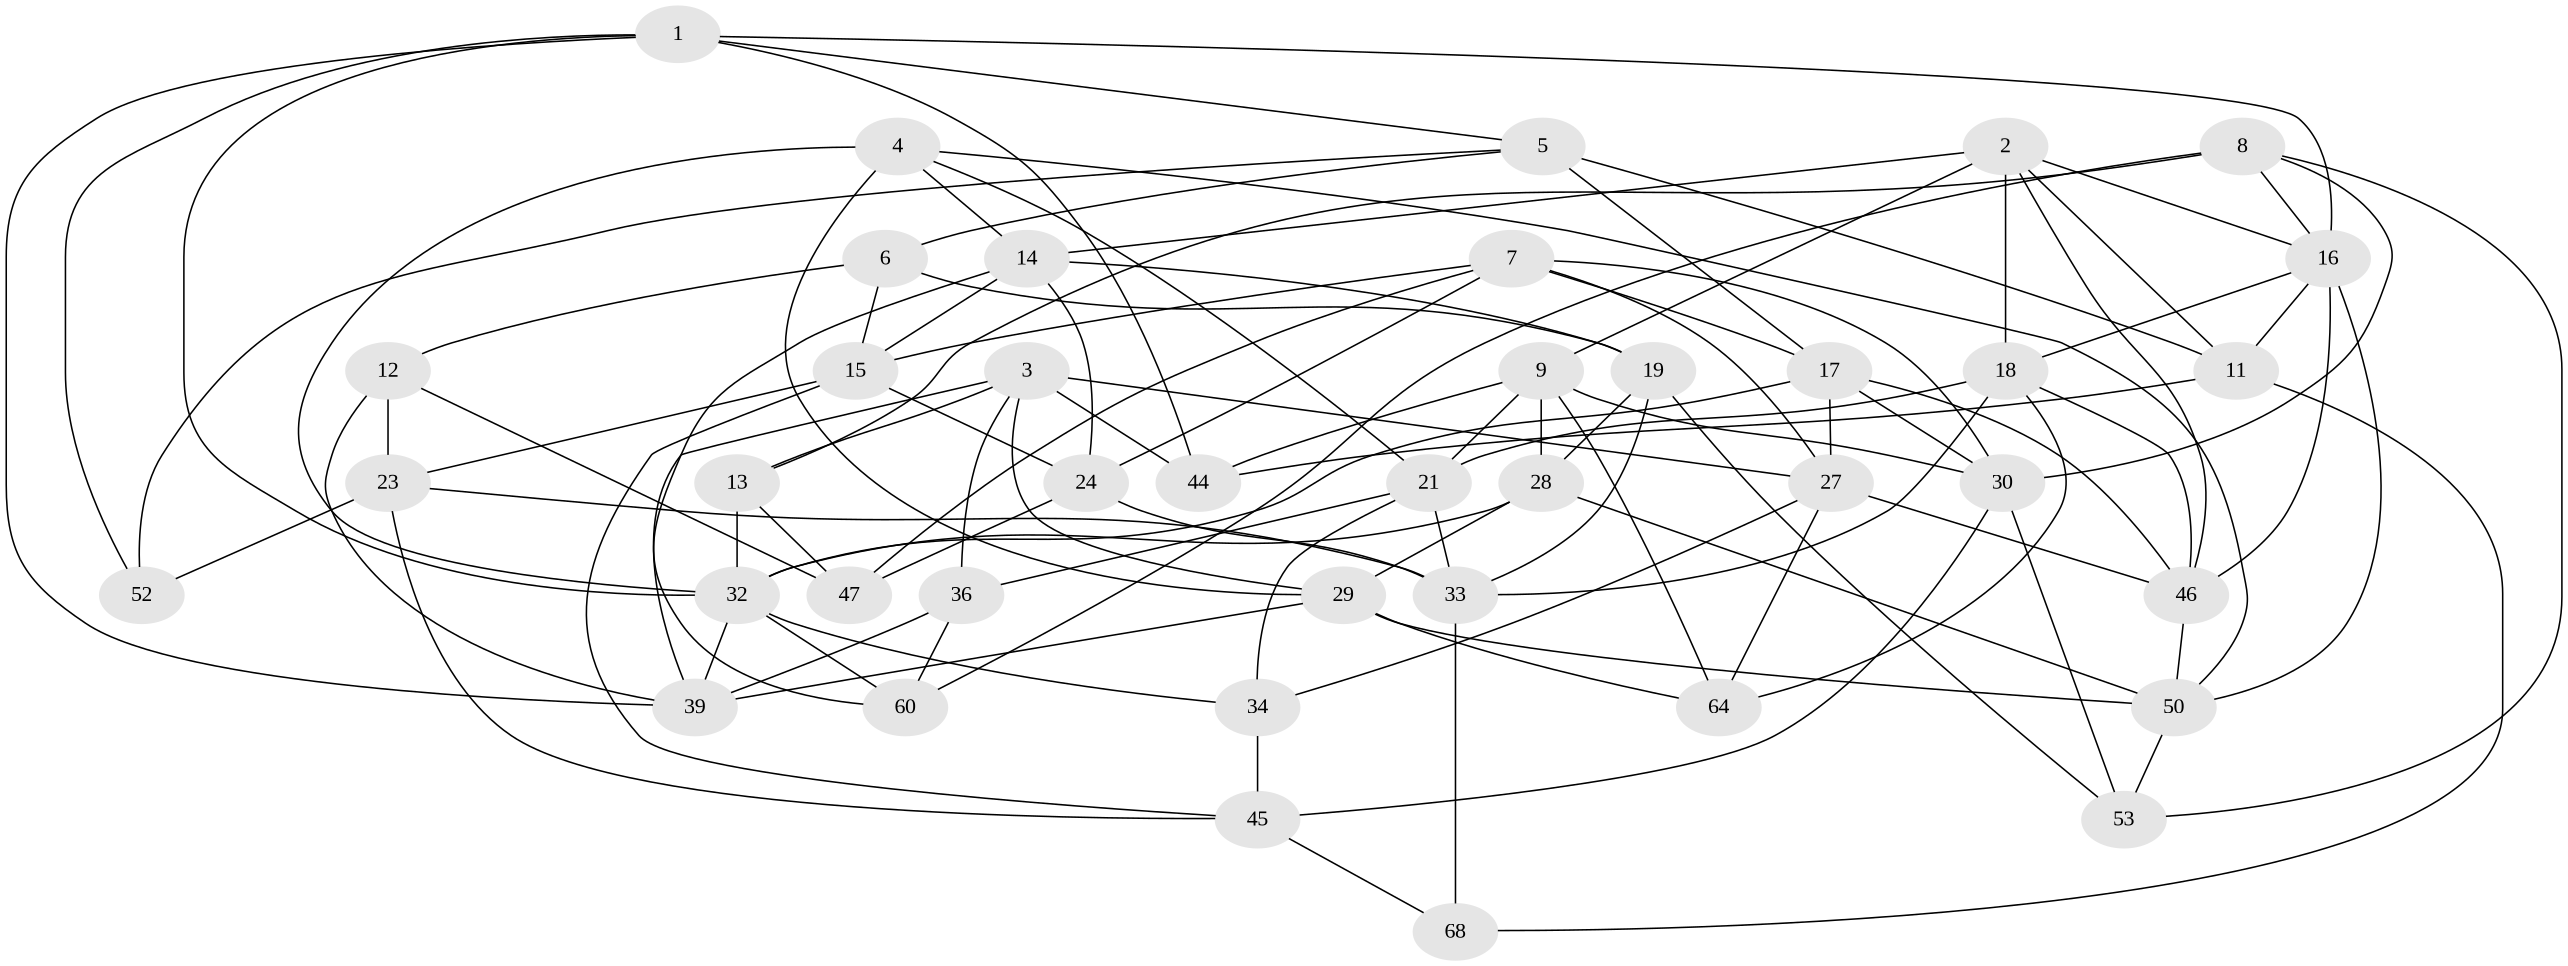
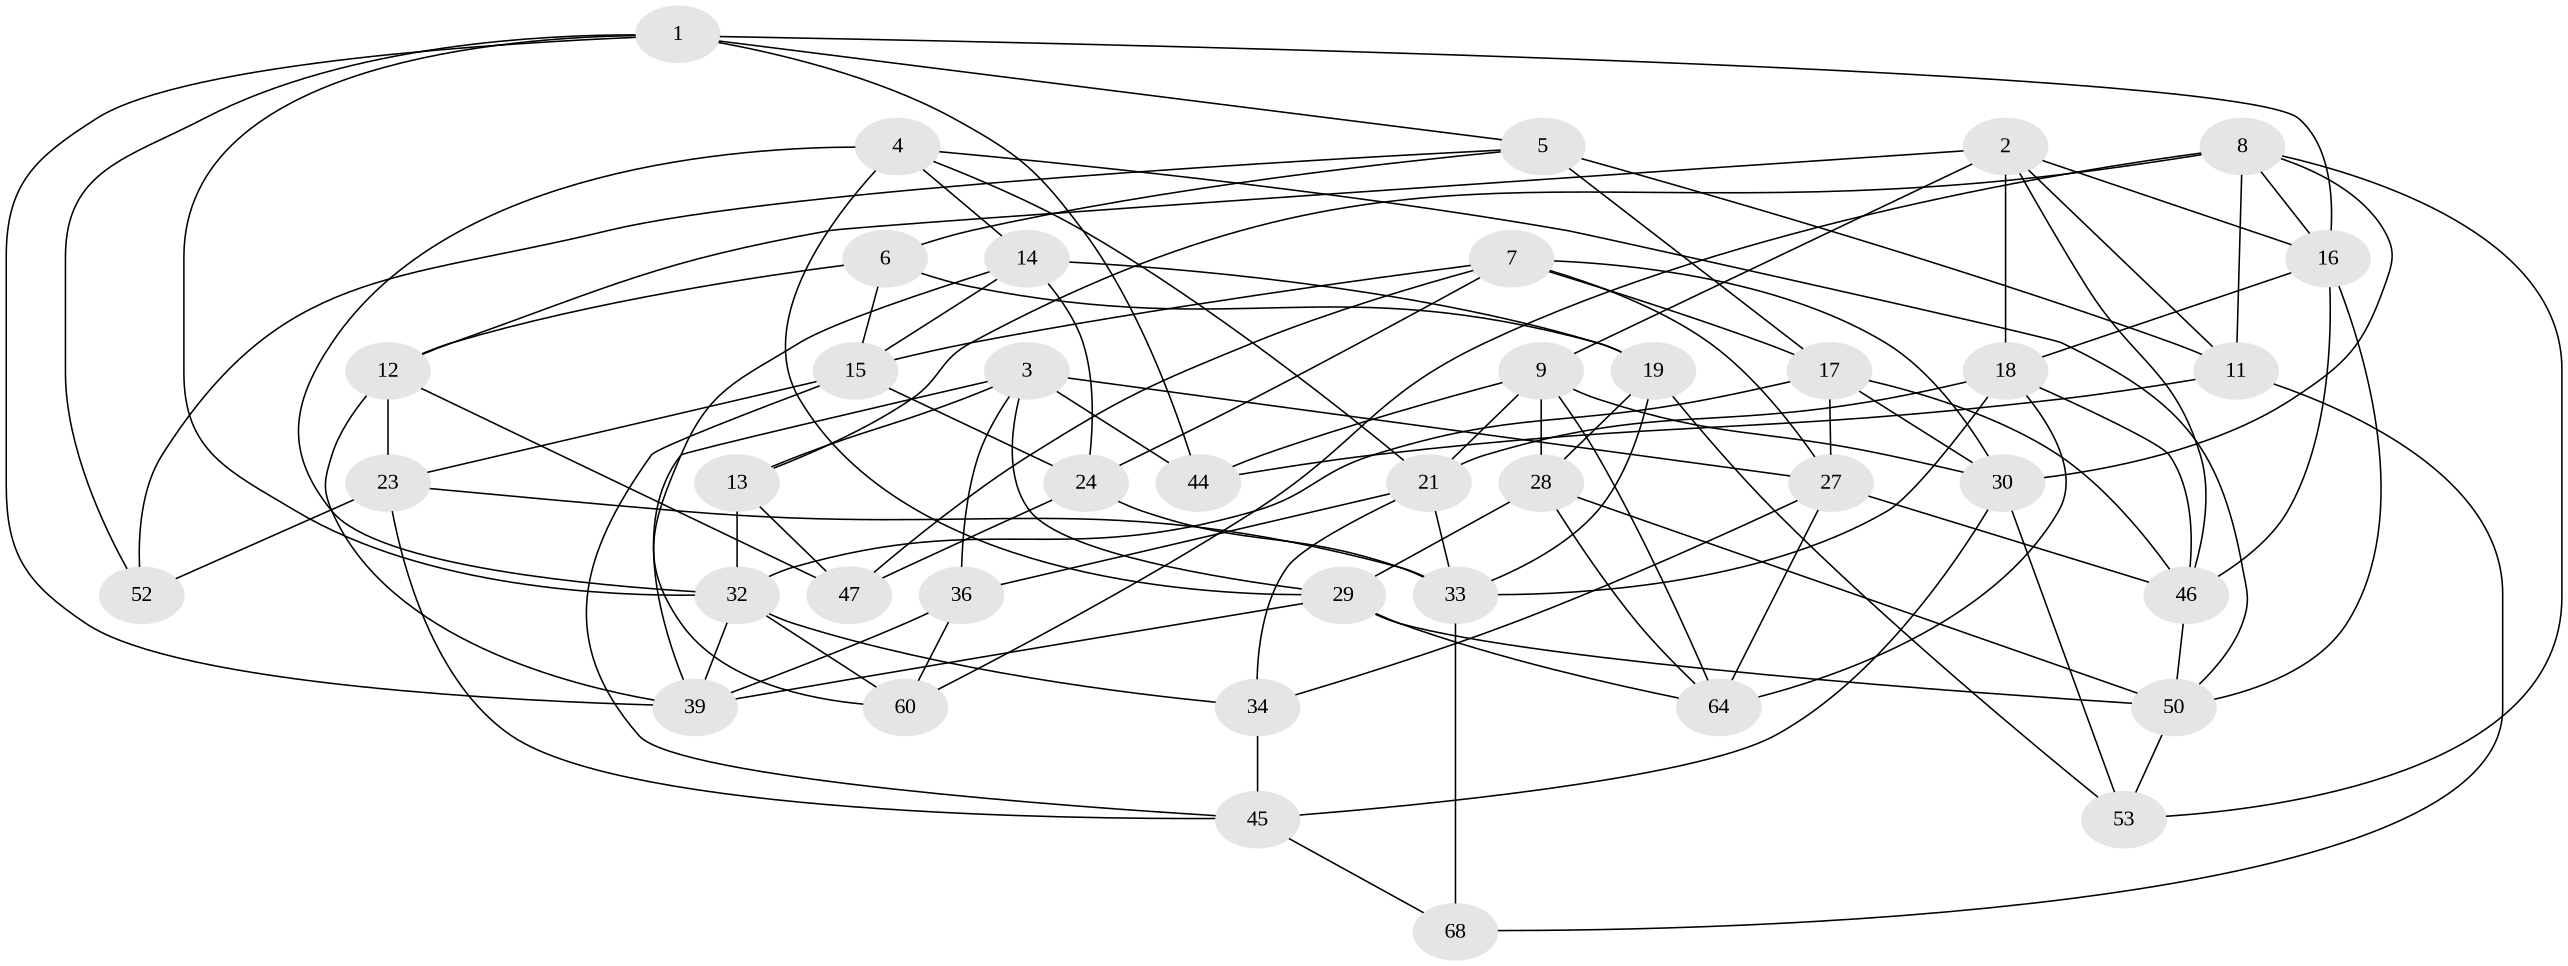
  graph {
    fontname="Liberation Serif"
    node [color=gray90 fontname="Liberation Serif" style=filled]
    edge [fontname="Liberation Serif"]
    1 [super="+49"]
    5 [super="+31"]
    16 [super="+61"]
    32 [super="+52"]
    39 [super="+48"]
    44
    n7 [label=52]
    11 [super="+56"]
    6
    17 [super="+25"]
    18 [super="+43"]
    46 [super="+57"]
    50 [super="+59"]
    60
    34
    2 [super="+10"]
    9 [super="+20"]
    12 [super="+37"]
    21 [super="+38"]
    30 [super="+54"]
    28 [super="+35"]
    64 [super="+69"]
    68
    47
    23 [super="+26"]
    33 [super="+55"]
    3 [super="+65"]
    13 [super="+51"]
    27 [super="+58"]
    29 [super="+42"]
    36
    4 [super="+41"]
    14 [super="+67"]
    15 [super="+63"]
    24 [super="+40"]
    19
    53
    45
    7 [super="+66"]
    8 [super="+22"]
    1 -- 5
    1 -- 16
    1 -- 32
    1 -- 39
    1 -- 44
    1 -- n7
    5 -- n7
    5 -- 11 [weight=2]
    5 -- 6
    5 -- 17
    16 -- 18
    16 -- 46
    16 -- 50
    32 -- 39
    32 -- 60
    32 -- 34
    11 -- 44
    11 -- 68
    6 -- 12
    6 -- 15
    6 -- 19
    17 -- 32
    17 -- 46
    17 -- 30
    17 -- 27
    18 -- 46
    18 -- 21
    18 -- 64
    18 -- 33
    46 -- 50
    50 -- 53
    34 -- 45
    2 -- 16
    2 -- 11
    2 -- 18
    2 -- 46
    2 -- 9
-   2 -- 14
+   2 -- 12
    9 -- 44
    9 -- 21
    9 -- 30
    9 -- 28
    9 -- 64
    12 -- 39
    12 -- 47
    12 -- 23
    21 -- 34
    21 -- 33
    21 -- 36
    30 -- 53
    30 -- 45
    28 -- 50
-   28 -- 32
+   28 -- 64
    28 -- 29
    23 -- n7 [weight=2]
    23 -- 33
    23 -- 45
    33 -- 68
    3 -- 39
    3 -- 44
    3 -- 13
    3 -- 27
    3 -- 29
    3 -- 36
    13 -- 32
    13 -- 47
    27 -- 46
    27 -- 34
    27 -- 64
    29 -- 39
    29 -- 50
    29 -- 64
    36 -- 39
    36 -- 60
    4 -- 32 [weight=2]
    4 -- 50
    4 -- 21
    4 -- 29
    4 -- 14
    14 -- 60
    14 -- 15
    14 -- 24
    14 -- 19
    15 -- 23
    15 -- 24
    15 -- 45
    24 -- 47
    24 -- 33
    19 -- 28
    19 -- 33
    19 -- 53
    45 -- 68
    7 -- 17
    7 -- 30
    7 -- 47
    7 -- 27
    7 -- 15
    7 -- 24
    8 -- 16
-   16 -- 11
+   8 -- 11
    8 -- 60
    8 -- 30
    8 -- 13
    8 -- 53
  }
